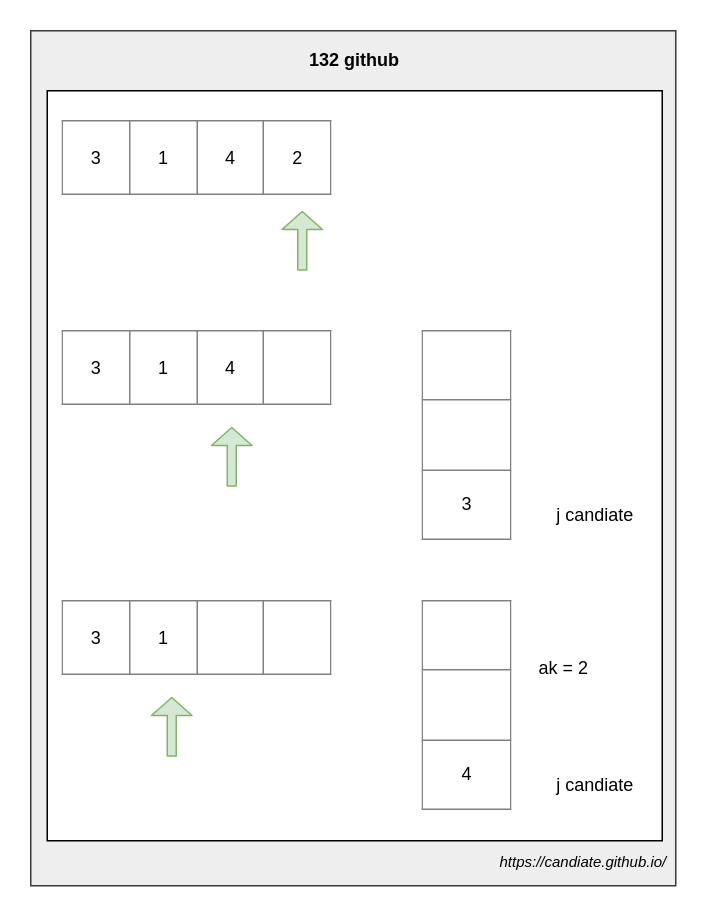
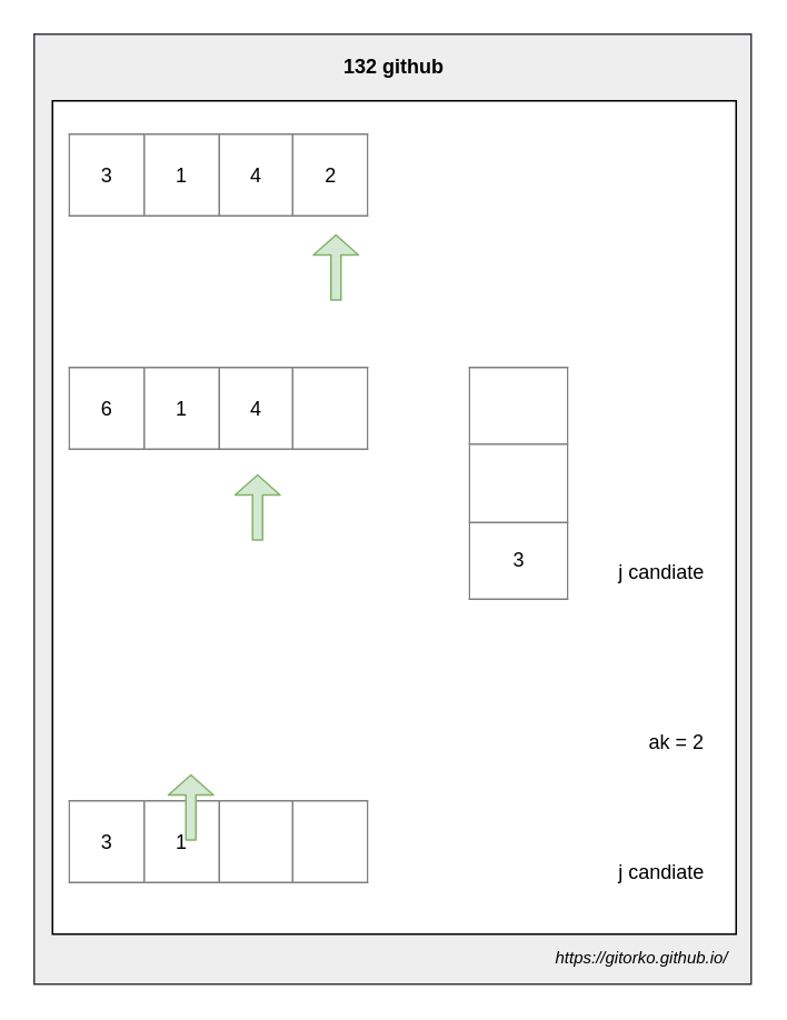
  <mxCell id="0" />
  <mxCell id="1" parent="0" />
  <mxCell id="2" value="" style="rounded=0;whiteSpace=wrap;html=1;fillColor=#eeeeee;strokeColor=#36393d;" vertex="1" parent="1"><mxGeometry x="20" y="20" width="430" height="570" as="geometry" /></mxCell>
  <mxCell id="3" value="" style="rounded=0;whiteSpace=wrap;html=1;" vertex="1" parent="1"><mxGeometry x="31" y="60" width="410" height="500" as="geometry" /></mxCell>
  <mxCell id="4" value="&lt;table border=&quot;1&quot; width=&quot;100%&quot; style=&quot;width: 100% ; height: 100% ; border-collapse: collapse&quot;&gt;&lt;tbody&gt;&lt;tr&gt;&lt;td align=&quot;center&quot;&gt;3&lt;/td&gt;&lt;td align=&quot;center&quot;&gt;1&lt;/td&gt;&lt;td align=&quot;center&quot;&gt;4&lt;/td&gt;&lt;td style=&quot;text-align: center&quot;&gt;2&lt;/td&gt;&lt;/tr&gt;&lt;/tbody&gt;&lt;/table&gt;" style="text;html=1;strokeColor=none;fillColor=none;overflow=fill;" vertex="1" parent="1"><mxGeometry x="41" y="80" width="180" height="50" as="geometry" /></mxCell>
  <mxCell id="5" value="" style="shape=flexArrow;endArrow=classic;html=1;width=6;endSize=3.67;fillColor=#d5e8d4;strokeColor=#82b366;" edge="1" parent="1"><mxGeometry width="50" height="50" relative="1" as="geometry"><mxPoint x="201" y="180" as="sourcePoint" /><mxPoint x="201" y="140" as="targetPoint" /></mxGeometry></mxCell>
- <mxCell id="6" value="&lt;table border=&quot;1&quot; width=&quot;100%&quot; style=&quot;width: 100% ; height: 100% ; border-collapse: collapse&quot;&gt;&lt;tbody&gt;&lt;tr&gt;&lt;td align=&quot;center&quot;&gt;3&lt;/td&gt;&lt;td align=&quot;center&quot;&gt;1&lt;/td&gt;&lt;td align=&quot;center&quot;&gt;4&lt;/td&gt;&lt;td style=&quot;text-align: center&quot;&gt;&amp;nbsp;&amp;nbsp;&lt;/td&gt;&lt;/tr&gt;&lt;/tbody&gt;&lt;/table&gt;" style="text;html=1;strokeColor=none;fillColor=none;overflow=fill;" vertex="1" parent="1"><mxGeometry x="41" y="220" width="180" height="50" as="geometry" /></mxCell>
+ <mxCell id="6" value="&lt;table border=&quot;1&quot; width=&quot;100%&quot; style=&quot;width: 100% ; height: 100% ; border-collapse: collapse&quot;&gt;&lt;tbody&gt;&lt;tr&gt;&lt;td align=&quot;center&quot;&gt;6&lt;/td&gt;&lt;td align=&quot;center&quot;&gt;1&lt;/td&gt;&lt;td align=&quot;center&quot;&gt;4&lt;/td&gt;&lt;td style=&quot;text-align: center&quot;&gt;&amp;nbsp;&amp;nbsp;&lt;/td&gt;&lt;/tr&gt;&lt;/tbody&gt;&lt;/table&gt;" style="text;html=1;strokeColor=none;fillColor=none;overflow=fill;" vertex="1" parent="1"><mxGeometry x="41" y="220" width="180" height="50" as="geometry" /></mxCell>
  <mxCell id="7" value="" style="shape=flexArrow;endArrow=classic;html=1;width=6;endSize=3.67;fillColor=#d5e8d4;strokeColor=#82b366;" edge="1" parent="1"><mxGeometry width="50" height="50" relative="1" as="geometry"><mxPoint x="154" y="324" as="sourcePoint" /><mxPoint x="154" y="284" as="targetPoint" /></mxGeometry></mxCell>
  <mxCell id="8" value="&lt;table border=&quot;1&quot; width=&quot;100%&quot; style=&quot;width: 100% ; height: 100% ; border-collapse: collapse&quot;&gt;&lt;tbody&gt;&lt;tr&gt;&lt;td align=&quot;center&quot;&gt;&lt;br&gt;&lt;/td&gt;&lt;/tr&gt;&lt;tr&gt;&lt;td align=&quot;center&quot;&gt;&lt;br&gt;&lt;/td&gt;&lt;/tr&gt;&lt;tr&gt;&lt;td align=&quot;center&quot;&gt;3&lt;/td&gt;&lt;/tr&gt;&lt;/tbody&gt;&lt;/table&gt;" style="text;html=1;strokeColor=none;fillColor=none;overflow=fill;" vertex="1" parent="1"><mxGeometry x="281" y="220" width="60" height="140" as="geometry" /></mxCell>
  <mxCell id="9" value="j candiate" style="text;html=1;align=center;verticalAlign=middle;resizable=0;points=[];autosize=1;" vertex="1" parent="1"><mxGeometry x="361" y="333" width="70" height="20" as="geometry" /></mxCell>
- <mxCell id="10" value="&lt;table border=&quot;1&quot; width=&quot;100%&quot; style=&quot;width: 100% ; height: 100% ; border-collapse: collapse&quot;&gt;&lt;tbody&gt;&lt;tr&gt;&lt;td align=&quot;center&quot;&gt;3&lt;/td&gt;&lt;td align=&quot;center&quot;&gt;1&lt;/td&gt;&lt;td align=&quot;center&quot;&gt;&amp;nbsp;&amp;nbsp;&lt;/td&gt;&lt;td style=&quot;text-align: center&quot;&gt;&amp;nbsp;&amp;nbsp;&lt;/td&gt;&lt;/tr&gt;&lt;/tbody&gt;&lt;/table&gt;" style="text;html=1;strokeColor=none;fillColor=none;overflow=fill;" vertex="1" parent="1"><mxGeometry x="41" y="400" width="180" height="50" as="geometry" /></mxCell>
+ <mxCell id="10" value="&lt;table border=&quot;1&quot; width=&quot;100%&quot; style=&quot;width: 100% ; height: 100% ; border-collapse: collapse&quot;&gt;&lt;tbody&gt;&lt;tr&gt;&lt;td align=&quot;center&quot;&gt;3&lt;/td&gt;&lt;td align=&quot;center&quot;&gt;1&lt;/td&gt;&lt;td align=&quot;center&quot;&gt;&amp;nbsp;&amp;nbsp;&lt;/td&gt;&lt;td style=&quot;text-align: center&quot;&gt;&amp;nbsp;&amp;nbsp;&lt;/td&gt;&lt;/tr&gt;&lt;/tbody&gt;&lt;/table&gt;" style="text;html=1;strokeColor=none;fillColor=none;overflow=fill;" vertex="1" parent="1"><mxGeometry x="41" y="480" width="180" height="50" as="geometry" /></mxCell>
  <mxCell id="11" value="" style="shape=flexArrow;endArrow=classic;html=1;width=6;endSize=3.67;fillColor=#d5e8d4;strokeColor=#82b366;" edge="1" parent="1"><mxGeometry width="50" height="50" relative="1" as="geometry"><mxPoint x="114" y="504" as="sourcePoint" /><mxPoint x="114" y="464" as="targetPoint" /></mxGeometry></mxCell>
- <mxCell id="12" value="&lt;table border=&quot;1&quot; width=&quot;100%&quot; style=&quot;width: 100% ; height: 100% ; border-collapse: collapse&quot;&gt;&lt;tbody&gt;&lt;tr&gt;&lt;td align=&quot;center&quot;&gt;&lt;br&gt;&lt;/td&gt;&lt;/tr&gt;&lt;tr&gt;&lt;td align=&quot;center&quot;&gt;&lt;br&gt;&lt;/td&gt;&lt;/tr&gt;&lt;tr&gt;&lt;td align=&quot;center&quot;&gt;4&lt;/td&gt;&lt;/tr&gt;&lt;/tbody&gt;&lt;/table&gt;" style="text;html=1;strokeColor=none;fillColor=none;overflow=fill;" vertex="1" parent="1"><mxGeometry x="281" y="400" width="60" height="140" as="geometry" /></mxCell>
  <mxCell id="13" value="j candiate" style="text;html=1;align=center;verticalAlign=middle;resizable=0;points=[];autosize=1;" vertex="1" parent="1"><mxGeometry x="361" y="513" width="70" height="20" as="geometry" /></mxCell>
- <mxCell id="14" value="ak = 2" style="text;html=1;align=center;verticalAlign=middle;resizable=0;points=[];autosize=1;" vertex="1" parent="1"><mxGeometry x="350" y="435" width="50" height="20" as="geometry" /></mxCell>
+ <mxCell id="14" value="ak = 2" style="text;html=1;align=center;verticalAlign=middle;resizable=0;points=[];autosize=1;" vertex="1" parent="1"><mxGeometry x="380" y="435" width="50" height="20" as="geometry" /></mxCell>
  <mxCell id="15" value="132 github" style="text;html=1;strokeColor=none;fillColor=none;align=center;verticalAlign=middle;whiteSpace=wrap;rounded=0;fontStyle=1" vertex="1" parent="1"><mxGeometry x="174" y="30" width="124" height="20" as="geometry" /></mxCell>
- <mxCell id="16" value="&lt;i&gt;&lt;font style=&quot;font-size: 10px&quot;&gt;https://candiate.github.io/&lt;/font&gt;&lt;/i&gt;" style="text;html=1;" vertex="1" parent="1"><mxGeometry x="331" y="560" width="110" height="30" as="geometry" /></mxCell>
+ <mxCell id="16" value="&lt;i&gt;&lt;font style=&quot;font-size: 10px&quot;&gt;https://gitorko.github.io/&lt;/font&gt;&lt;/i&gt;" style="text;html=1;" vertex="1" parent="1"><mxGeometry x="331" y="560" width="110" height="30" as="geometry" /></mxCell>
